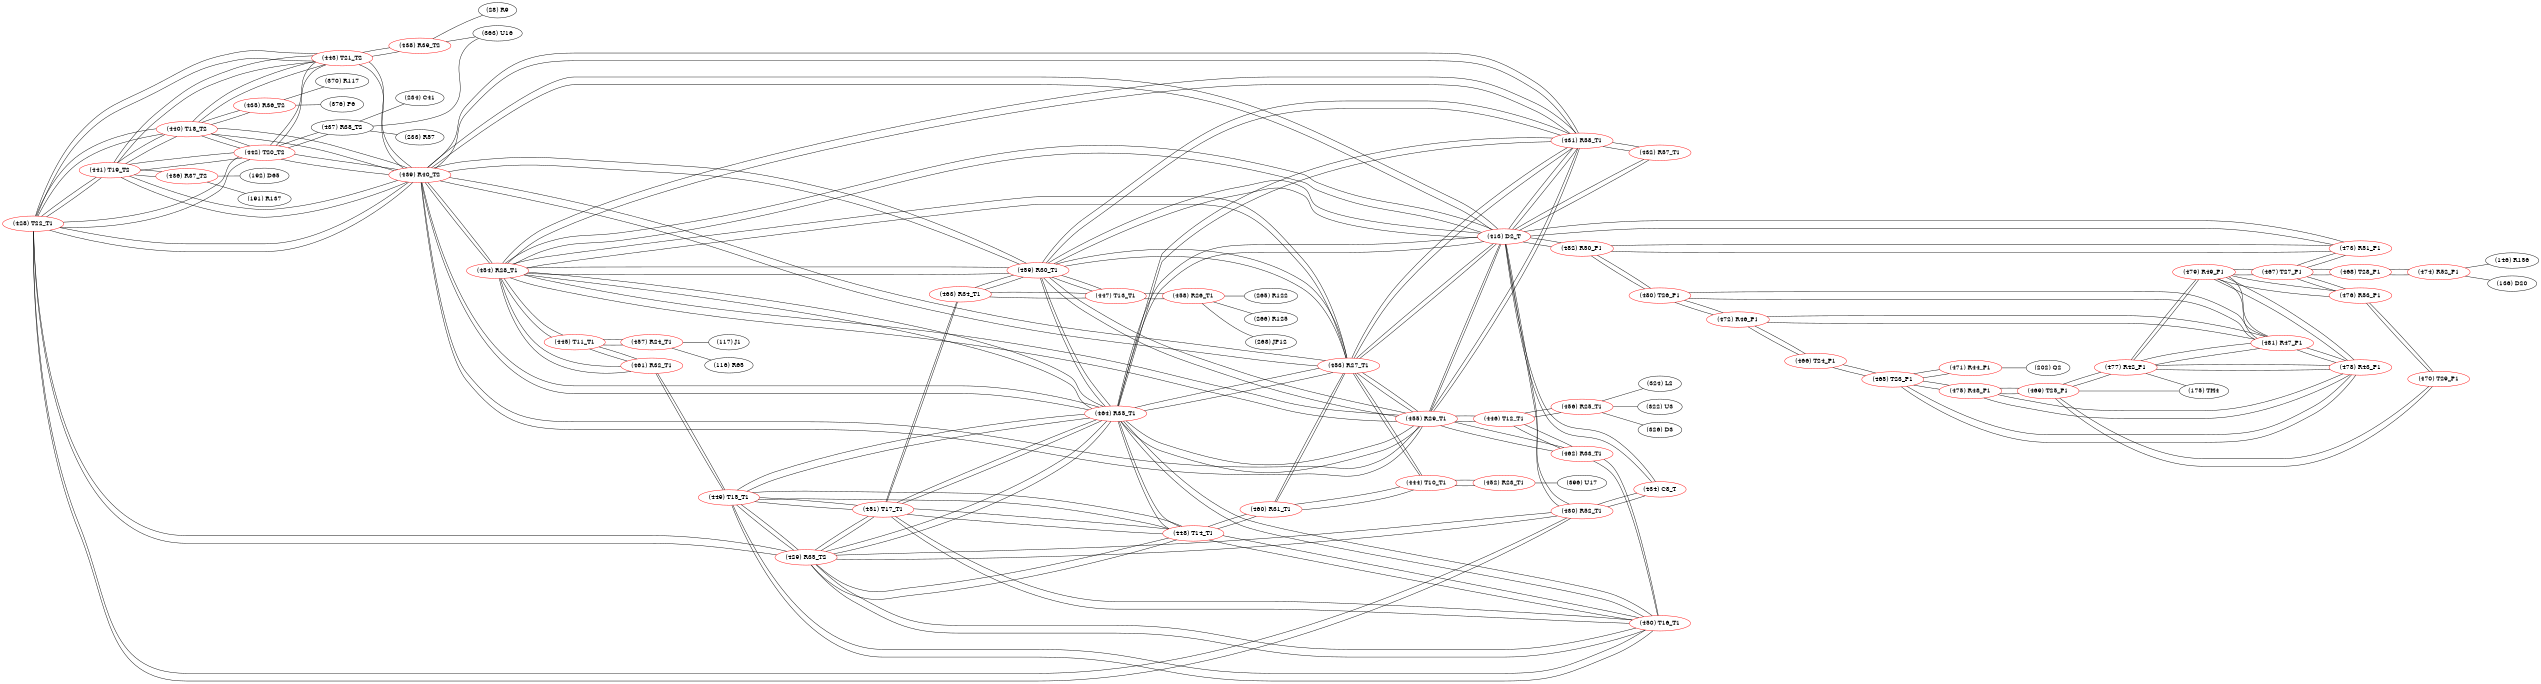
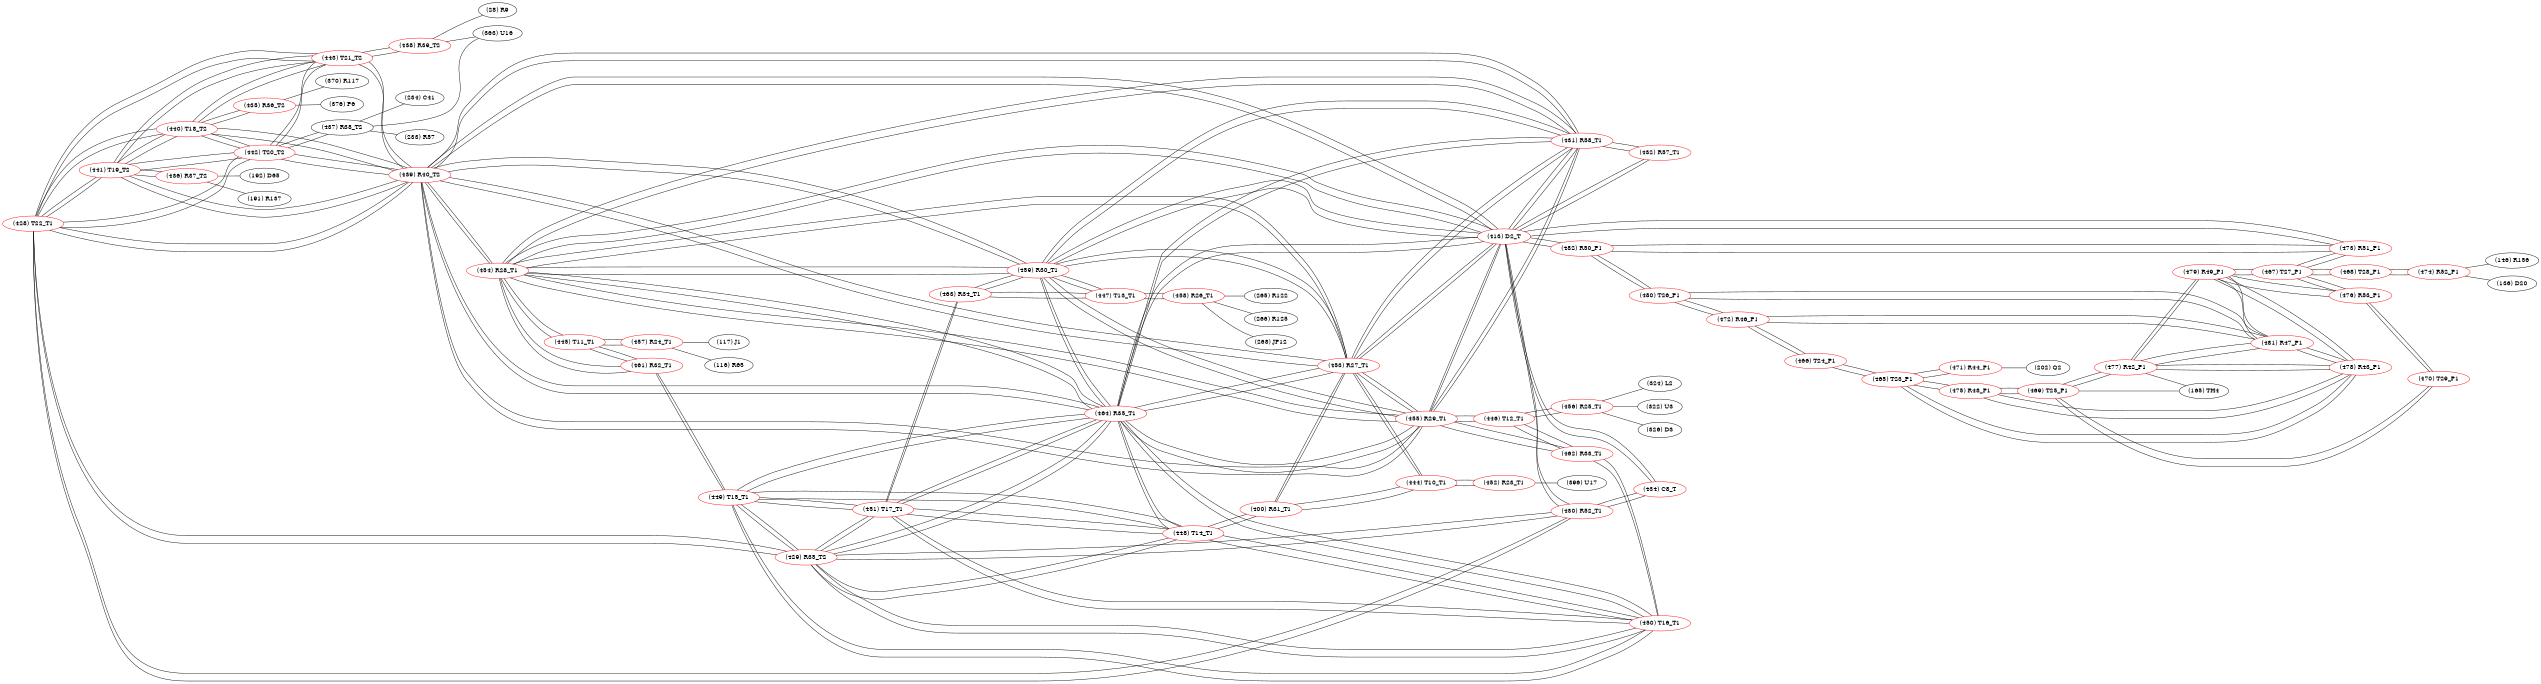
  graph {
    rankdir=LR
    node [color=red]
    n1 [label="(428) T22_T1"]
    n2 [label="(441) T19_T2"]
    n3 [label="(440) T18_T2"]
    n4 [label="(439) R40_T2"]
    n5 [label="(443) T21_T2"]
    n6 [label="(442) T20_T2"]
    n7 [label="(430) R52_T1"]
    n8 [label="(429) R35_T2"]
    n9 [label="(436) R37_T2"]
    n10 [label="(435) R36_T2"]
    n11 [label="(464) R35_T1"]
    n12 [label="(413) D2_T"]
    n13 [label="(431) R58_T1"]
    n14 [label="(455) R29_T1"]
    n15 [label="(459) R30_T1"]
    n16 [label="(453) R27_T1"]
    n17 [label="(454) R28_T1"]
    n18 [label="(438) R39_T2"]
    n19 [color=black label="(437) R38_T2"]
    n20 [label="(434) C8_T"]
    n21 [label="(450) T16_T1"]
    n22 [label="(449) T15_T1"]
    n23 [label="(448) T14_T1"]
    n24 [label="(451) T17_T1"]
    n25 [label="(192) D65" color=""]
    n26 [label="(191) R137" color=""]
    n27 [label="(370) R117" color=""]
    n28 [label="(376) P6" color=""]
    n29 [label="(432) R57_T1"]
    n30 [label="(473) R51_P1"]
    n31 [label="(482) R50_P1"]
    n32 [label="(462) R33_T1"]
    n33 [label="(446) T12_T1"]
    n34 [label="(463) R34_T1"]
    n35 [label="(447) T13_T1"]
-   n36 [label="(460) R31_T1"]
+   n36 [label="(400) R31_T1"]
    n37 [label="(444) T10_T1"]
    n38 [label="(461) R32_T1"]
    n39 [label="(445) T11_T1"]
    n40 [label="(363) U16" color=""]
    n41 [label="(28) R9" color=""]
    n42 [label="(233) R57" color=""]
    n43 [label="(234) C41" color=""]
    n44 [label="(467) T27_P1"]
    n45 [label="(480) T26_P1"]
    n46 [label="(456) R25_T1"]
    n47 [label="(458) R26_T1"]
    n48 [label="(452) R23_T1"]
    n49 [label="(457) R24_T1"]
    n50 [label="(479) R49_P1"]
    n51 [label="(468) T28_P1"]
    n52 [label="(476) R53_P1"]
    n53 [label="(481) R47_P1"]
    n54 [label="(472) R46_P1"]
    n55 [label="(396) U17" color=""]
    n56 [label="(116) R65" color=""]
    n57 [label="(117) J1" color=""]
    n58 [label="(324) L2" color=""]
    n59 [label="(322) U3" color=""]
    n60 [label="(326) D3" color=""]
    n61 [label="(265) R122" color=""]
    n62 [label="(266) R125" color=""]
    n63 [label="(268) JP12" color=""]
    n64 [label="(465) T23_P1"]
    n65 [label="(475) R48_P1"]
    n66 [label="(478) R43_P1"]
    n67 [label="(466) T24_P1"]
    n68 [label="(471) R44_P1"]
    n69 [label="(469) T25_P1"]
    n70 [label="(477) R42_P1"]
    n71 [label="(202) Q2" color=""]
    n72 [label="(470) T29_P1"]
-   n73 [label="(175) TH4" color=""]
+   n73 [label="(165) TH4" color=""]
    n74 [label="(474) R52_P1"]
    n75 [label="(146) R156" color=""]
    n76 [label="(136) D20" color=""]
    n1 -- n2
    n1 -- n3
    n1 -- n4
    n1 -- n5
    n1 -- n6
    n1 -- n7
    n1 -- n8
    n2 -- n1
    n2 -- n3
    n2 -- n4
    n2 -- n5
    n2 -- n6
    n2 -- n9
    n3 -- n1
    n3 -- n2
    n3 -- n4
    n3 -- n5
    n3 -- n6
    n3 -- n10
    n4 -- n1
    n4 -- n2
    n4 -- n3
    n4 -- n5
    n4 -- n6
    n4 -- n11
    n4 -- n12
    n4 -- n13
    n4 -- n14
    n4 -- n15
    n4 -- n16
    n4 -- n17
    n5 -- n1
    n5 -- n2
    n5 -- n3
    n5 -- n4
    n5 -- n6
    n5 -- n18
    n6 -- n1
    n6 -- n2
    n6 -- n3
    n6 -- n4
    n6 -- n5
    n6 -- n19
    n7 -- n1
    n7 -- n8
    n7 -- n12
    n7 -- n20
    n8 -- n1
    n8 -- n7
    n8 -- n11
    n8 -- n21
    n8 -- n22
    n8 -- n23
    n8 -- n24
    n9 -- n2
    n9 -- n25
    n9 -- n26
    n10 -- n3
    n10 -- n27
    n10 -- n28
    n11 -- n4
    n11 -- n8
    n11 -- n12
    n11 -- n13
    n11 -- n14
    n11 -- n15
    n11 -- n16
    n11 -- n17
    n11 -- n21
    n11 -- n22
    n11 -- n23
    n11 -- n24
    n12 -- n4
    n12 -- n7
    n12 -- n11
    n12 -- n13
    n12 -- n14
    n12 -- n15
    n12 -- n16
    n12 -- n17
    n12 -- n20
    n12 -- n29
    n12 -- n30
    n12 -- n31
    n13 -- n4
    n13 -- n11
    n13 -- n12
    n13 -- n14
    n13 -- n15
    n13 -- n16
    n13 -- n17
    n13 -- n29
    n14 -- n4
    n14 -- n11
    n14 -- n12
    n14 -- n13
    n14 -- n15
    n14 -- n16
    n14 -- n17
    n14 -- n32
    n14 -- n33
    n15 -- n4
    n15 -- n11
    n15 -- n12
    n15 -- n13
    n15 -- n14
    n15 -- n16
    n15 -- n17
    n15 -- n34
    n15 -- n35
    n16 -- n4
    n16 -- n11
    n16 -- n12
    n16 -- n13
    n16 -- n14
    n16 -- n15
    n16 -- n17
    n16 -- n36
    n16 -- n37
    n17 -- n4
    n17 -- n11
    n17 -- n12
    n17 -- n13
    n17 -- n14
    n17 -- n15
    n17 -- n16
    n17 -- n38
    n17 -- n39
    n18 -- n5
    n18 -- n40
    n18 -- n41
    n19 -- n6
    n19 -- n40
    n19 -- n42
    n19 -- n43
    n20 -- n7
    n20 -- n12
    n21 -- n8
    n21 -- n11
    n21 -- n22
    n21 -- n23
    n21 -- n24
    n21 -- n32
    n22 -- n8
    n22 -- n11
    n22 -- n21
    n22 -- n23
    n22 -- n24
    n22 -- n38
    n23 -- n8
    n23 -- n11
    n23 -- n21
    n23 -- n22
    n23 -- n24
    n23 -- n36
    n24 -- n8
    n24 -- n11
    n24 -- n21
    n24 -- n22
    n24 -- n23
    n24 -- n34
    n29 -- n12
    n29 -- n13
    n30 -- n12
    n30 -- n31
    n30 -- n44
    n31 -- n12
    n31 -- n30
    n31 -- n45
    n32 -- n14
    n32 -- n21
    n32 -- n33
    n33 -- n14
    n33 -- n32
    n33 -- n46
    n34 -- n15
    n34 -- n24
    n34 -- n35
    n35 -- n15
    n35 -- n34
    n35 -- n47
    n36 -- n16
    n36 -- n23
    n36 -- n37
    n37 -- n16
    n37 -- n36
    n37 -- n48
    n38 -- n17
    n38 -- n22
    n38 -- n39
    n39 -- n17
    n39 -- n38
    n39 -- n49
    n44 -- n30
    n44 -- n50
    n44 -- n51
    n44 -- n52
    n45 -- n31
    n45 -- n53
    n45 -- n54
    n46 -- n33
    n46 -- n58
    n46 -- n59
    n46 -- n60
    n47 -- n35
    n47 -- n61
    n47 -- n62
    n47 -- n63
    n48 -- n37
    n48 -- n55
    n49 -- n39
    n49 -- n56
    n49 -- n57
    n50 -- n44
    n50 -- n52
    n50 -- n53
    n50 -- n66
    n50 -- n70
    n51 -- n44
    n51 -- n74
    n52 -- n44
    n52 -- n50
    n52 -- n72
    n53 -- n45
    n53 -- n50
    n53 -- n54
    n53 -- n66
    n53 -- n70
    n54 -- n45
    n54 -- n53
    n54 -- n67
    n64 -- n65
    n64 -- n66
    n64 -- n67
    n64 -- n68
    n65 -- n64
    n65 -- n66
    n65 -- n69
    n66 -- n50
    n66 -- n53
    n66 -- n64
    n66 -- n65
    n66 -- n70
    n67 -- n54
    n67 -- n64
    n68 -- n64
    n68 -- n71
    n69 -- n65
    n69 -- n70
    n69 -- n72
    n69 -- n73
    n70 -- n50
    n70 -- n53
    n70 -- n66
    n70 -- n69
    n70 -- n73
    n72 -- n52
    n72 -- n69
    n74 -- n51
    n74 -- n75
    n74 -- n76
  }
